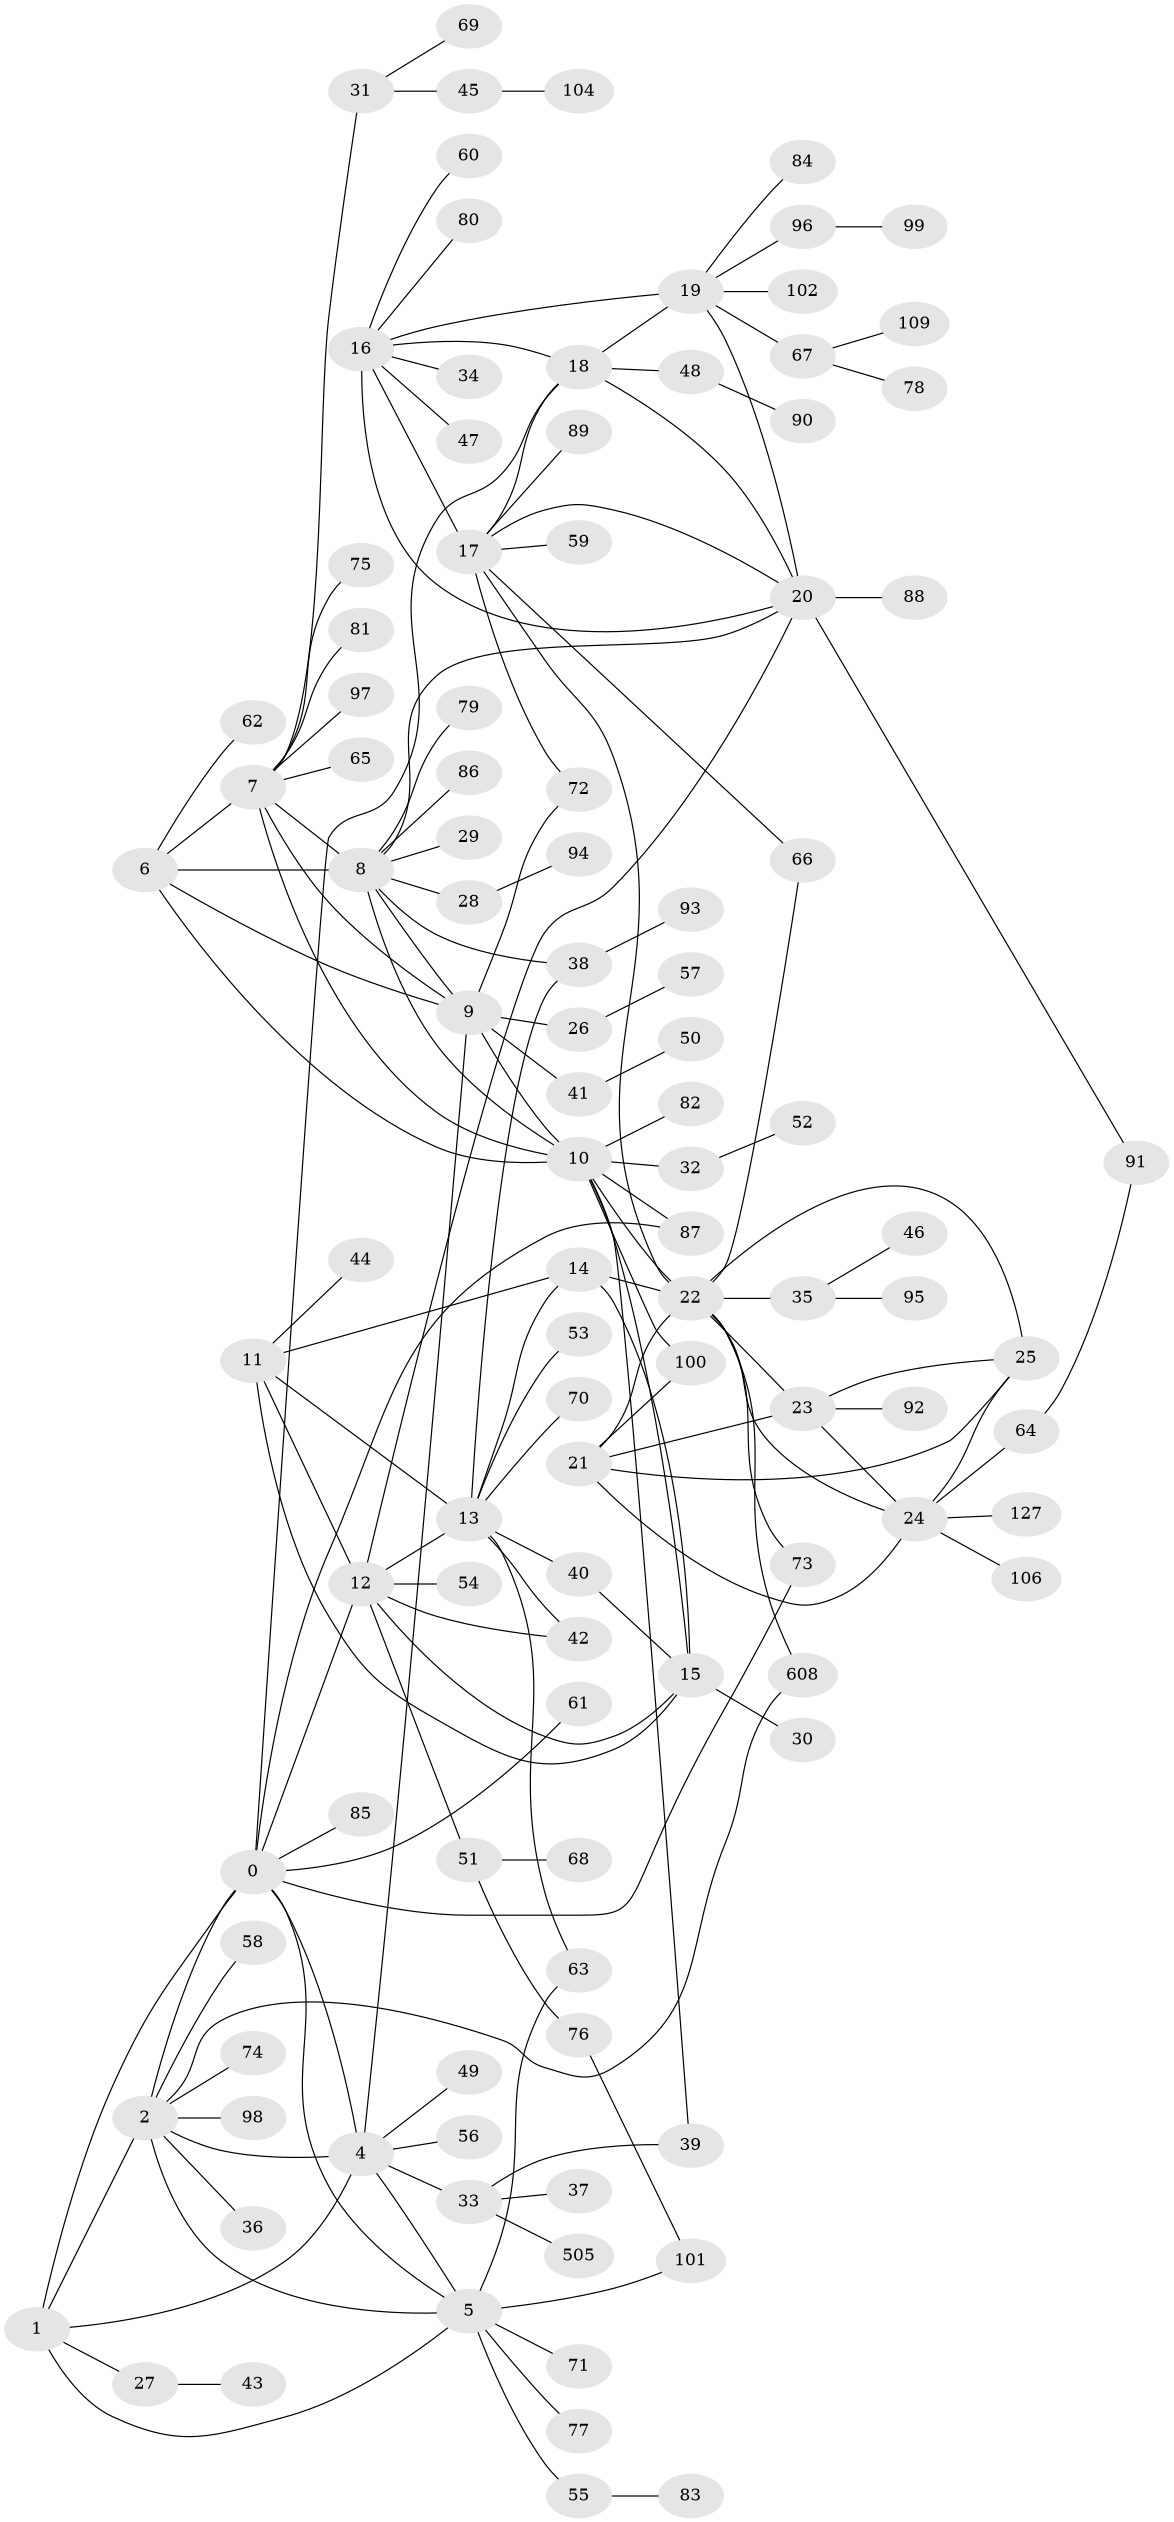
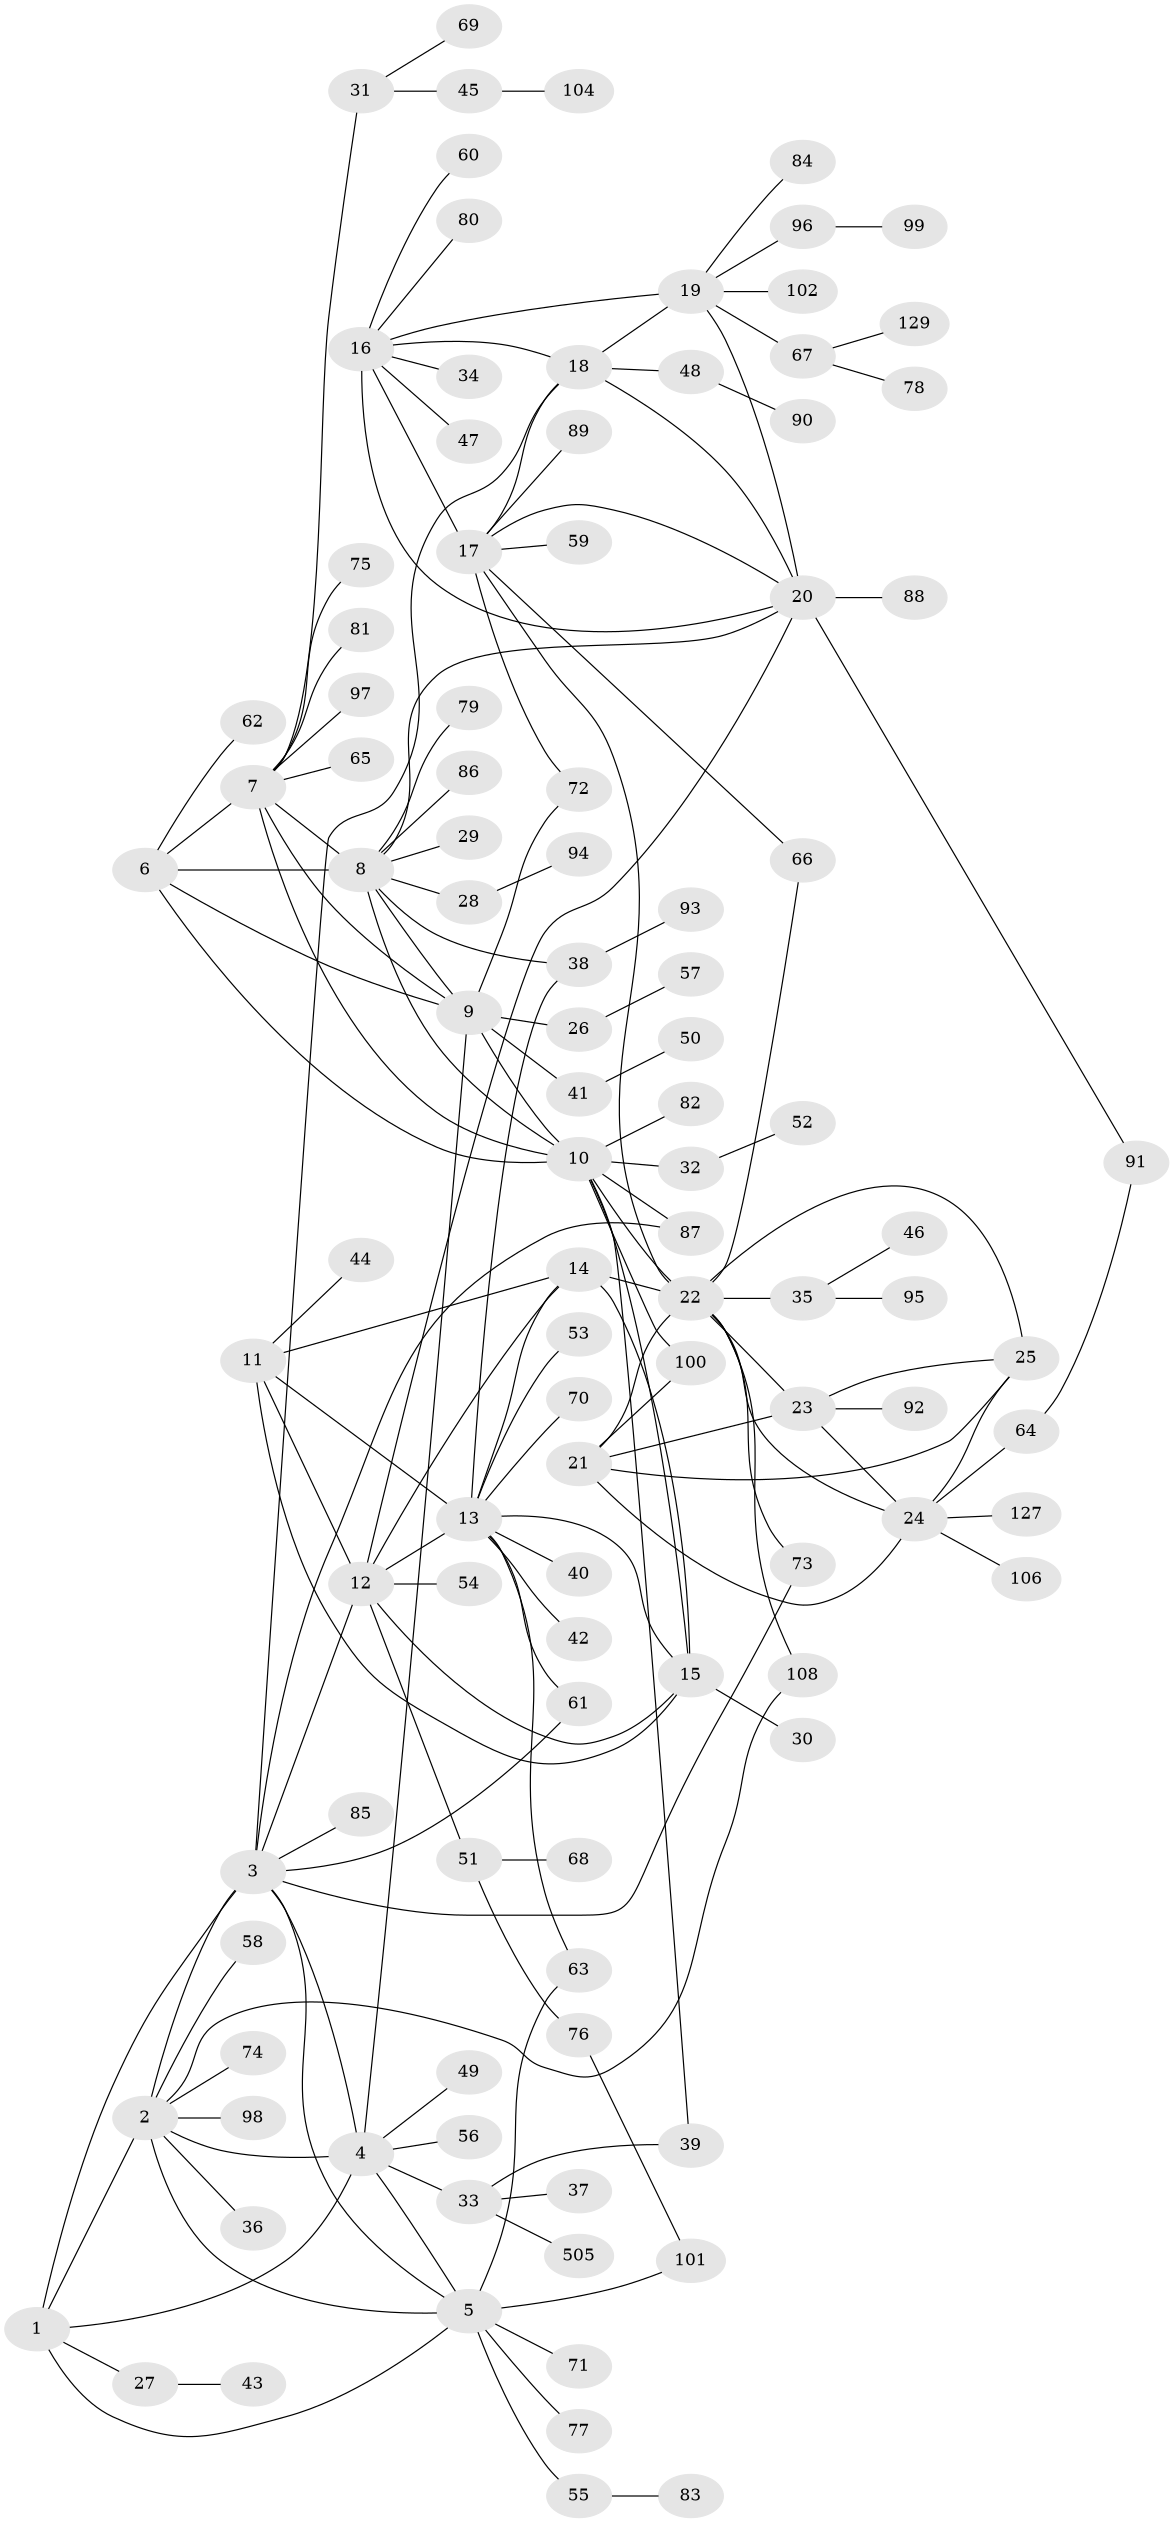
  graph {
    rankdir=LR
    node [color=gray90 style=filled]
    1
    2
-   3 [label=0]
+   3
    4
    5
    27
    36
    58
    74
    98
-   108 [label=608]
+   108
    12
    18
    61
    73
    85
    87
    9
    33
    49
    56
    55
    71
    77
    101
    63
    43
    20
    15
    13
    14
    51
    54
    19
    48
    10
    26
    41
    72
    39
    37
    n42 [label=505]
    22
    66
    23
    24
    25
    35
    83
    6
    7
    8
    62
    31
    65
    75
    81
    97
    28
    29
    38
    79
    86
    32
    82
    100
    45
    69
    88
    91
    94
    93
    57
    50
    30
    52
    11
    44
    40
    42
    53
    70
    68
    76
    16
    17
    34
    47
    60
    80
    59
    89
    67
    84
    96
    102
    90
    78
-   109
+   109 [label=129]
    99
    21
    92
    64
    106
    n105 [label=127]
    46
    95
    104
    1 -- 2
    1 -- 3
    1 -- 4
    1 -- 5
    1 -- 27
    2 -- 3
    2 -- 4
    2 -- 5
    2 -- 36
    2 -- 58
    2 -- 74
    2 -- 98
    2 -- 108
    3 -- 4
    3 -- 5
    3 -- 12
    3 -- 18
    3 -- 61
    3 -- 73
    3 -- 85
    3 -- 87
    4 -- 5
    4 -- 9
    4 -- 33
    4 -- 49
    4 -- 56
    5 -- 55
    5 -- 71
    5 -- 77
    5 -- 101
    5 -- 63
    27 -- 43
    12 -- 20
    12 -- 15
    12 -- 13
-   12 -- 42
+   12 -- 14
    12 -- 51
    12 -- 54
    18 -- 20
    18 -- 19
    18 -- 48
    9 -- 10
    9 -- 26
    9 -- 41
    9 -- 72
    33 -- 39
    33 -- 37
    33 -- n42
    55 -- 83
    20 -- 88
    20 -- 91
    15 -- 30
+   13 -- 61
    13 -- 63
-   40 -- 15
+   13 -- 15
    13 -- 14
    13 -- 38
    13 -- 40
    13 -- 42
    13 -- 53
    13 -- 70
    14 -- 15
    14 -- 22
    51 -- 68
    51 -- 76
    19 -- 20
    19 -- 67
    19 -- 84
    19 -- 96
    19 -- 102
    48 -- 90
    10 -- 87
    10 -- 15
    10 -- 39
    10 -- 22
    10 -- 32
    10 -- 82
    10 -- 100
    26 -- 57
    41 -- 50
    22 -- 108
    22 -- 73
    22 -- 66
    22 -- 23
    22 -- 24
    22 -- 25
    22 -- 35
    23 -- 24
    23 -- 25
    23 -- 92
    24 -- 25
    24 -- 64
    24 -- 106
    24 -- n105
    35 -- 46
    35 -- 95
    6 -- 9
    6 -- 10
    6 -- 7
    6 -- 8
    6 -- 62
    7 -- 9
    7 -- 10
    7 -- 8
    7 -- 31
    7 -- 65
    7 -- 75
    7 -- 81
    7 -- 97
    8 -- 9
    8 -- 20
    8 -- 10
    8 -- 28
    8 -- 29
    8 -- 38
    8 -- 79
    8 -- 86
    31 -- 45
    31 -- 69
    28 -- 94
    38 -- 93
    32 -- 52
    45 -- 104
    11 -- 12
    11 -- 15
    11 -- 13
    11 -- 14
    11 -- 44
    76 -- 101
    16 -- 18
    16 -- 20
    16 -- 19
    16 -- 17
    16 -- 34
    16 -- 47
    16 -- 60
    16 -- 80
    17 -- 18
    17 -- 20
    17 -- 72
    17 -- 22
    17 -- 66
    17 -- 59
    17 -- 89
    67 -- 78
    67 -- 109
    96 -- 99
    21 -- 22
    21 -- 23
    21 -- 24
    21 -- 25
    21 -- 100
    64 -- 91
  }
